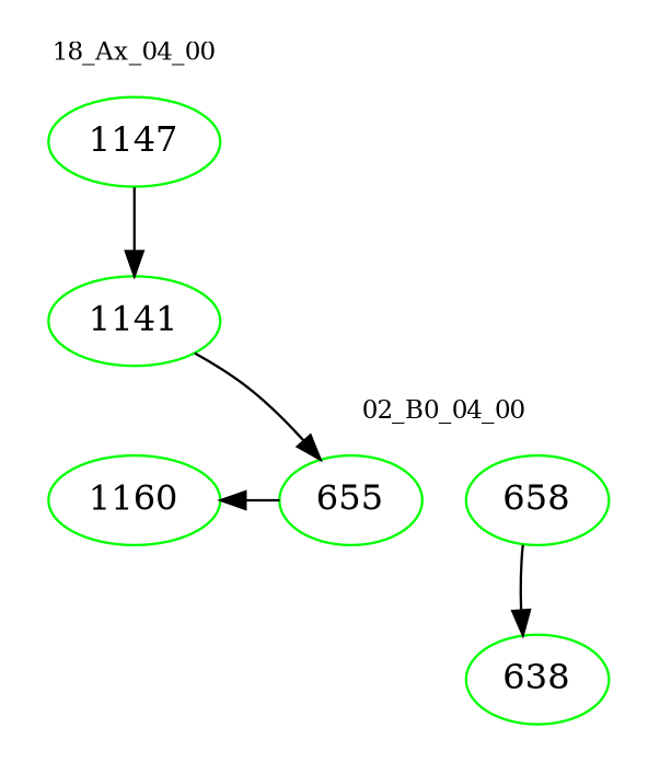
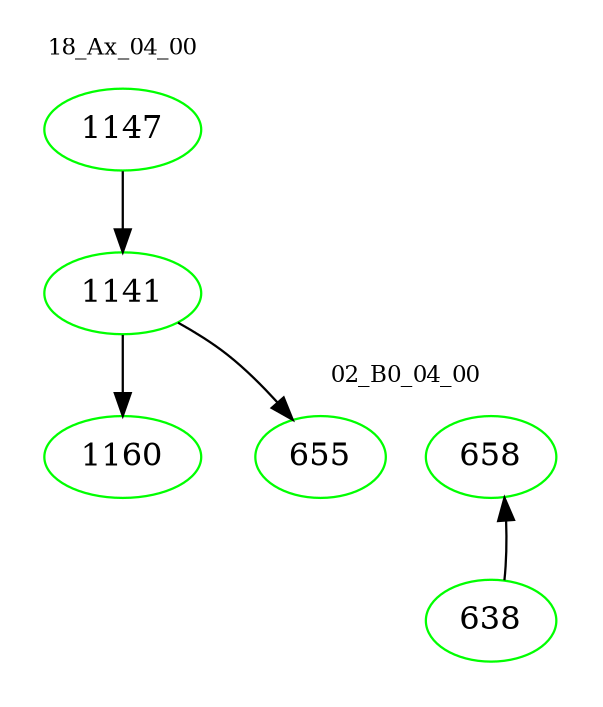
  digraph {
    node [color=green]
    edge [color=black]
    n1 [label=1147]
    n2 [label=1141]
    n3 [label=1160]
    n4 [label=658]
    n5 [label=638]
    n6 [label=655]
    subgraph cluster_1 {
      color=white
      fontsize=10
      label="18_Ax_04_00"
      n1
      n2
      n3
    }
    subgraph cluster_2 {
      color=white
      fontsize=10
      label="02_B0_04_00"
      n4
      n5
      n6
    }
    n1 -> n2
-   n6 -> n3
+   n2 -> n3
    n2 -> n6
-   n4 -> n5
+   n5 -> n4
  }
